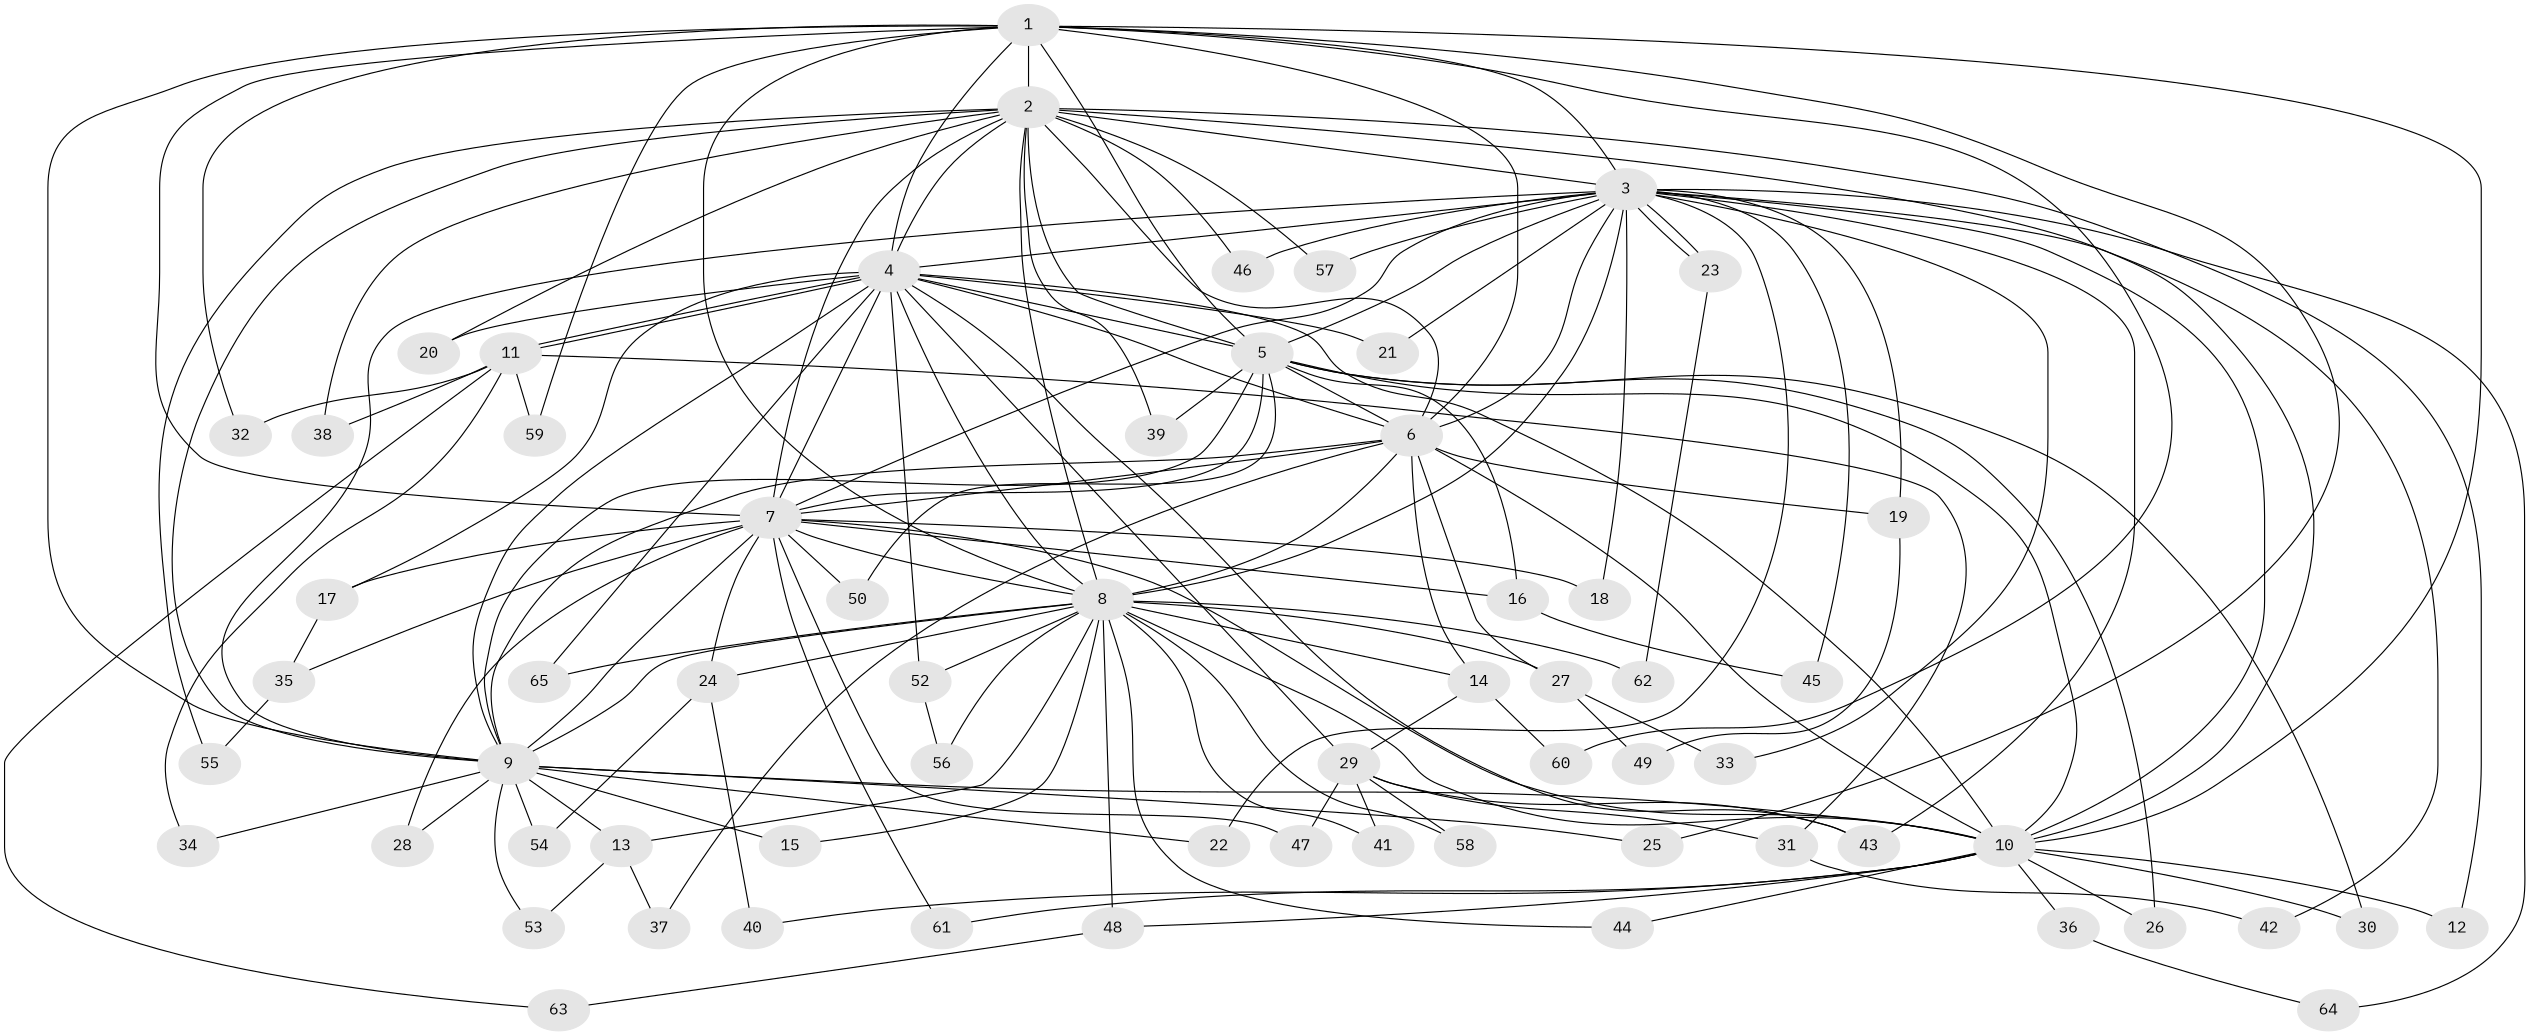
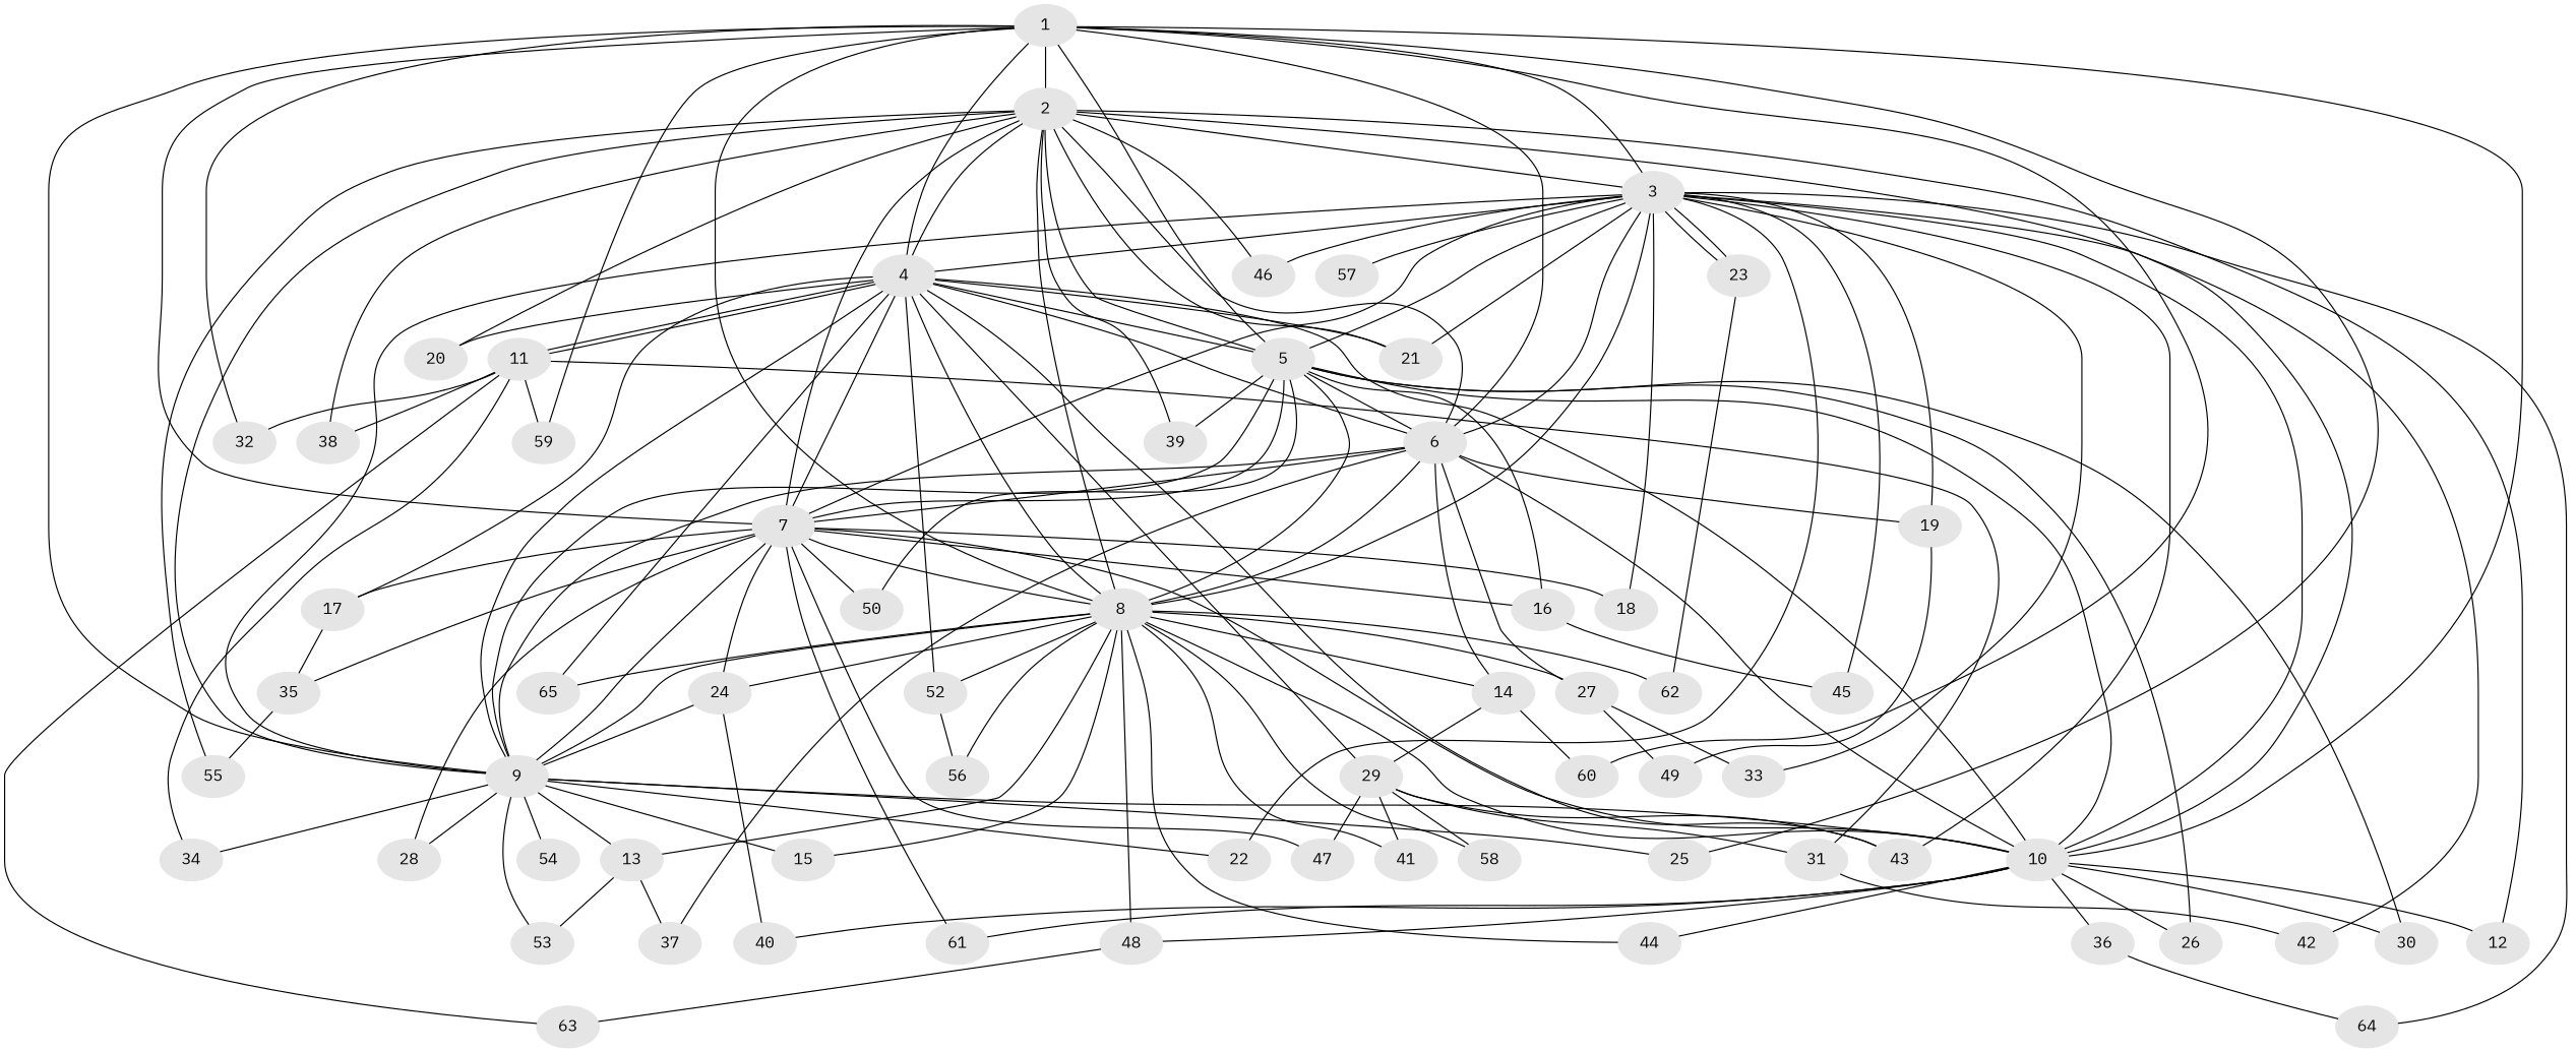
  graph {
    fontname="IBM Plex Mono"
    node [color=gray90 fontname="IBM Plex Mono" style=filled]
    edge [fontname="IBM Plex Mono"]
    1
    2
    3
    4
    5
    6
    7
    8
    9
    10
    25
    32
    59
    60
    12
    20
    38
    39
    46
    55
    57
    18
    19
    21
    22
    23
    33
    42
    45
    64
    43
    11
    17
    29
    52
    65
    16
    26
    30
    50
    14
    27
    37
    24
    28
    35
    47
    61
    13
    15
    41
    44
    48
    56
    58
    62
    34
    53
    54
    36
    40
    49
    31
    63
    1 -- 2
    1 -- 3
    1 -- 4
    1 -- 5
    1 -- 6
    1 -- 7
    1 -- 8
    1 -- 9
    1 -- 10
    1 -- 25
    1 -- 32
    1 -- 59
    1 -- 60
    2 -- 3
    2 -- 4
    2 -- 5
    2 -- 6
    2 -- 7
    2 -- 8
    2 -- 9
    2 -- 10
    2 -- 12
    2 -- 20
    2 -- 38
    2 -- 39
    2 -- 46
    2 -- 55
-   2 -- 57
+   2 -- 21
    3 -- 4
    3 -- 5
    3 -- 6
    3 -- 7
    3 -- 8
    3 -- 9
    3 -- 10
    3 -- 46
    3 -- 57
    3 -- 18
    3 -- 19
    3 -- 21
    3 -- 22
    3 -- 23
    3 -- 23
    3 -- 33
    3 -- 42
    3 -- 45
    3 -- 64
    3 -- 43
    4 -- 5
    4 -- 6
    4 -- 7
    4 -- 8
    4 -- 9
    4 -- 10
    4 -- 20
    4 -- 21
    4 -- 43
    4 -- 11
    4 -- 11
    4 -- 17
    4 -- 29
    4 -- 52
    4 -- 65
    5 -- 6
    5 -- 7
+   5 -- 8
    5 -- 9
    5 -- 10
    5 -- 39
    5 -- 16
    5 -- 26
    5 -- 30
    5 -- 50
    6 -- 7
    6 -- 8
    6 -- 9
    6 -- 10
    6 -- 19
    6 -- 14
    6 -- 27
    6 -- 37
    7 -- 8
    7 -- 9
    7 -- 10
    7 -- 18
    7 -- 17
    7 -- 16
    7 -- 50
    7 -- 24
    7 -- 28
    7 -- 35
    7 -- 47
    7 -- 61
    8 -- 9
    8 -- 10
    8 -- 52
    8 -- 65
    8 -- 14
    8 -- 27
    8 -- 24
    8 -- 13
    8 -- 15
    8 -- 41
    8 -- 44
    8 -- 48
    8 -- 56
    8 -- 58
    8 -- 62
    9 -- 10
    9 -- 25
    9 -- 22
    9 -- 28
    9 -- 13
    9 -- 15
    9 -- 34
    9 -- 53
    9 -- 54
    10 -- 12
    10 -- 26
    10 -- 30
    10 -- 61
    10 -- 44
    10 -- 48
    10 -- 36
    10 -- 40
    19 -- 49
    23 -- 62
    11 -- 32
    11 -- 59
    11 -- 38
    11 -- 34
    11 -- 31
    11 -- 63
    17 -- 35
    29 -- 43
    29 -- 47
    29 -- 41
    29 -- 58
    29 -- 31
    52 -- 56
    16 -- 45
    14 -- 60
    14 -- 29
    27 -- 33
    27 -- 49
-   24 -- 54
+   24 -- 9
    24 -- 40
    35 -- 55
    13 -- 37
    13 -- 53
    48 -- 63
    36 -- 64
    31 -- 42
  }
